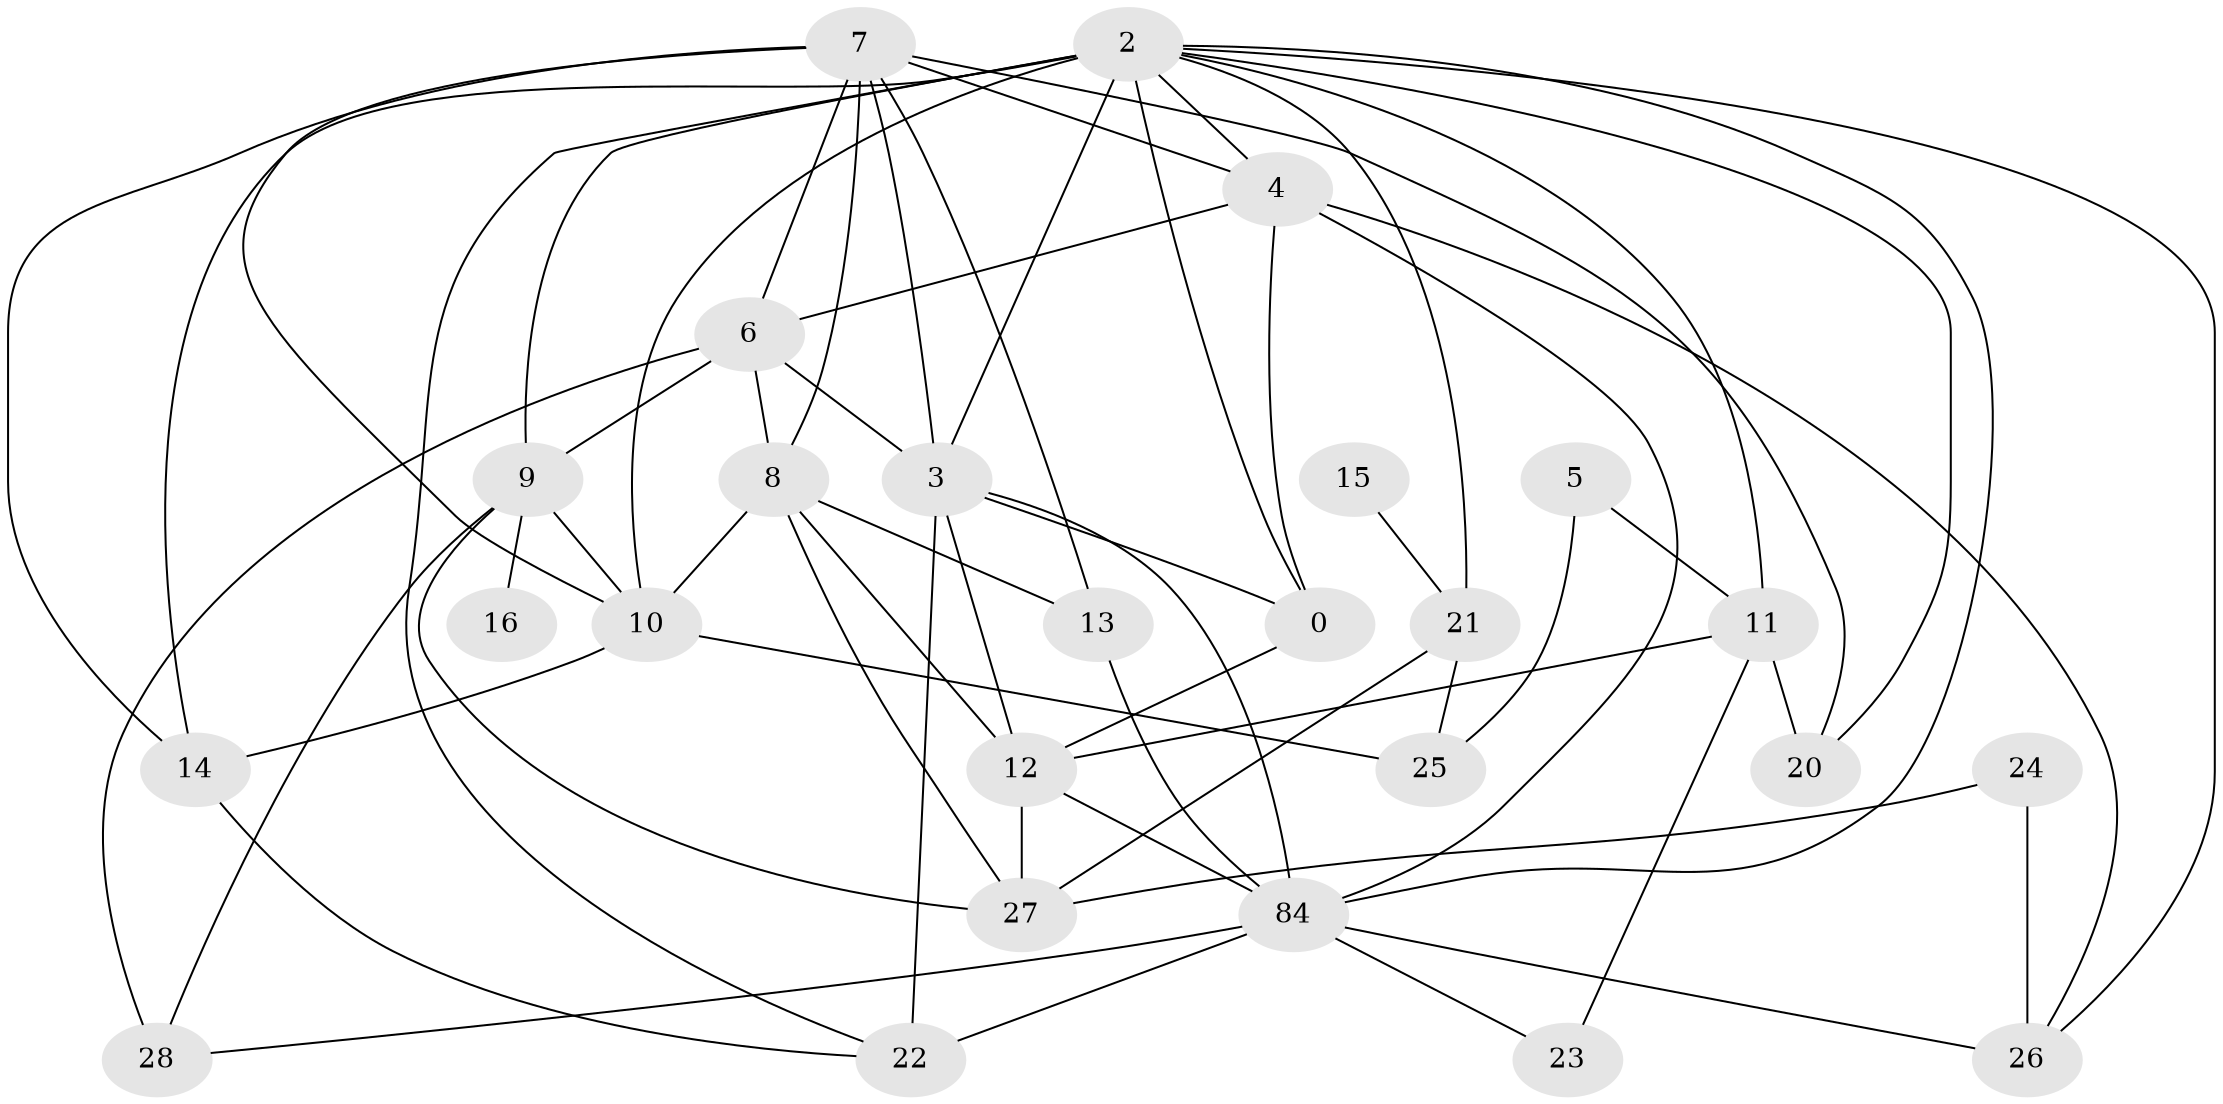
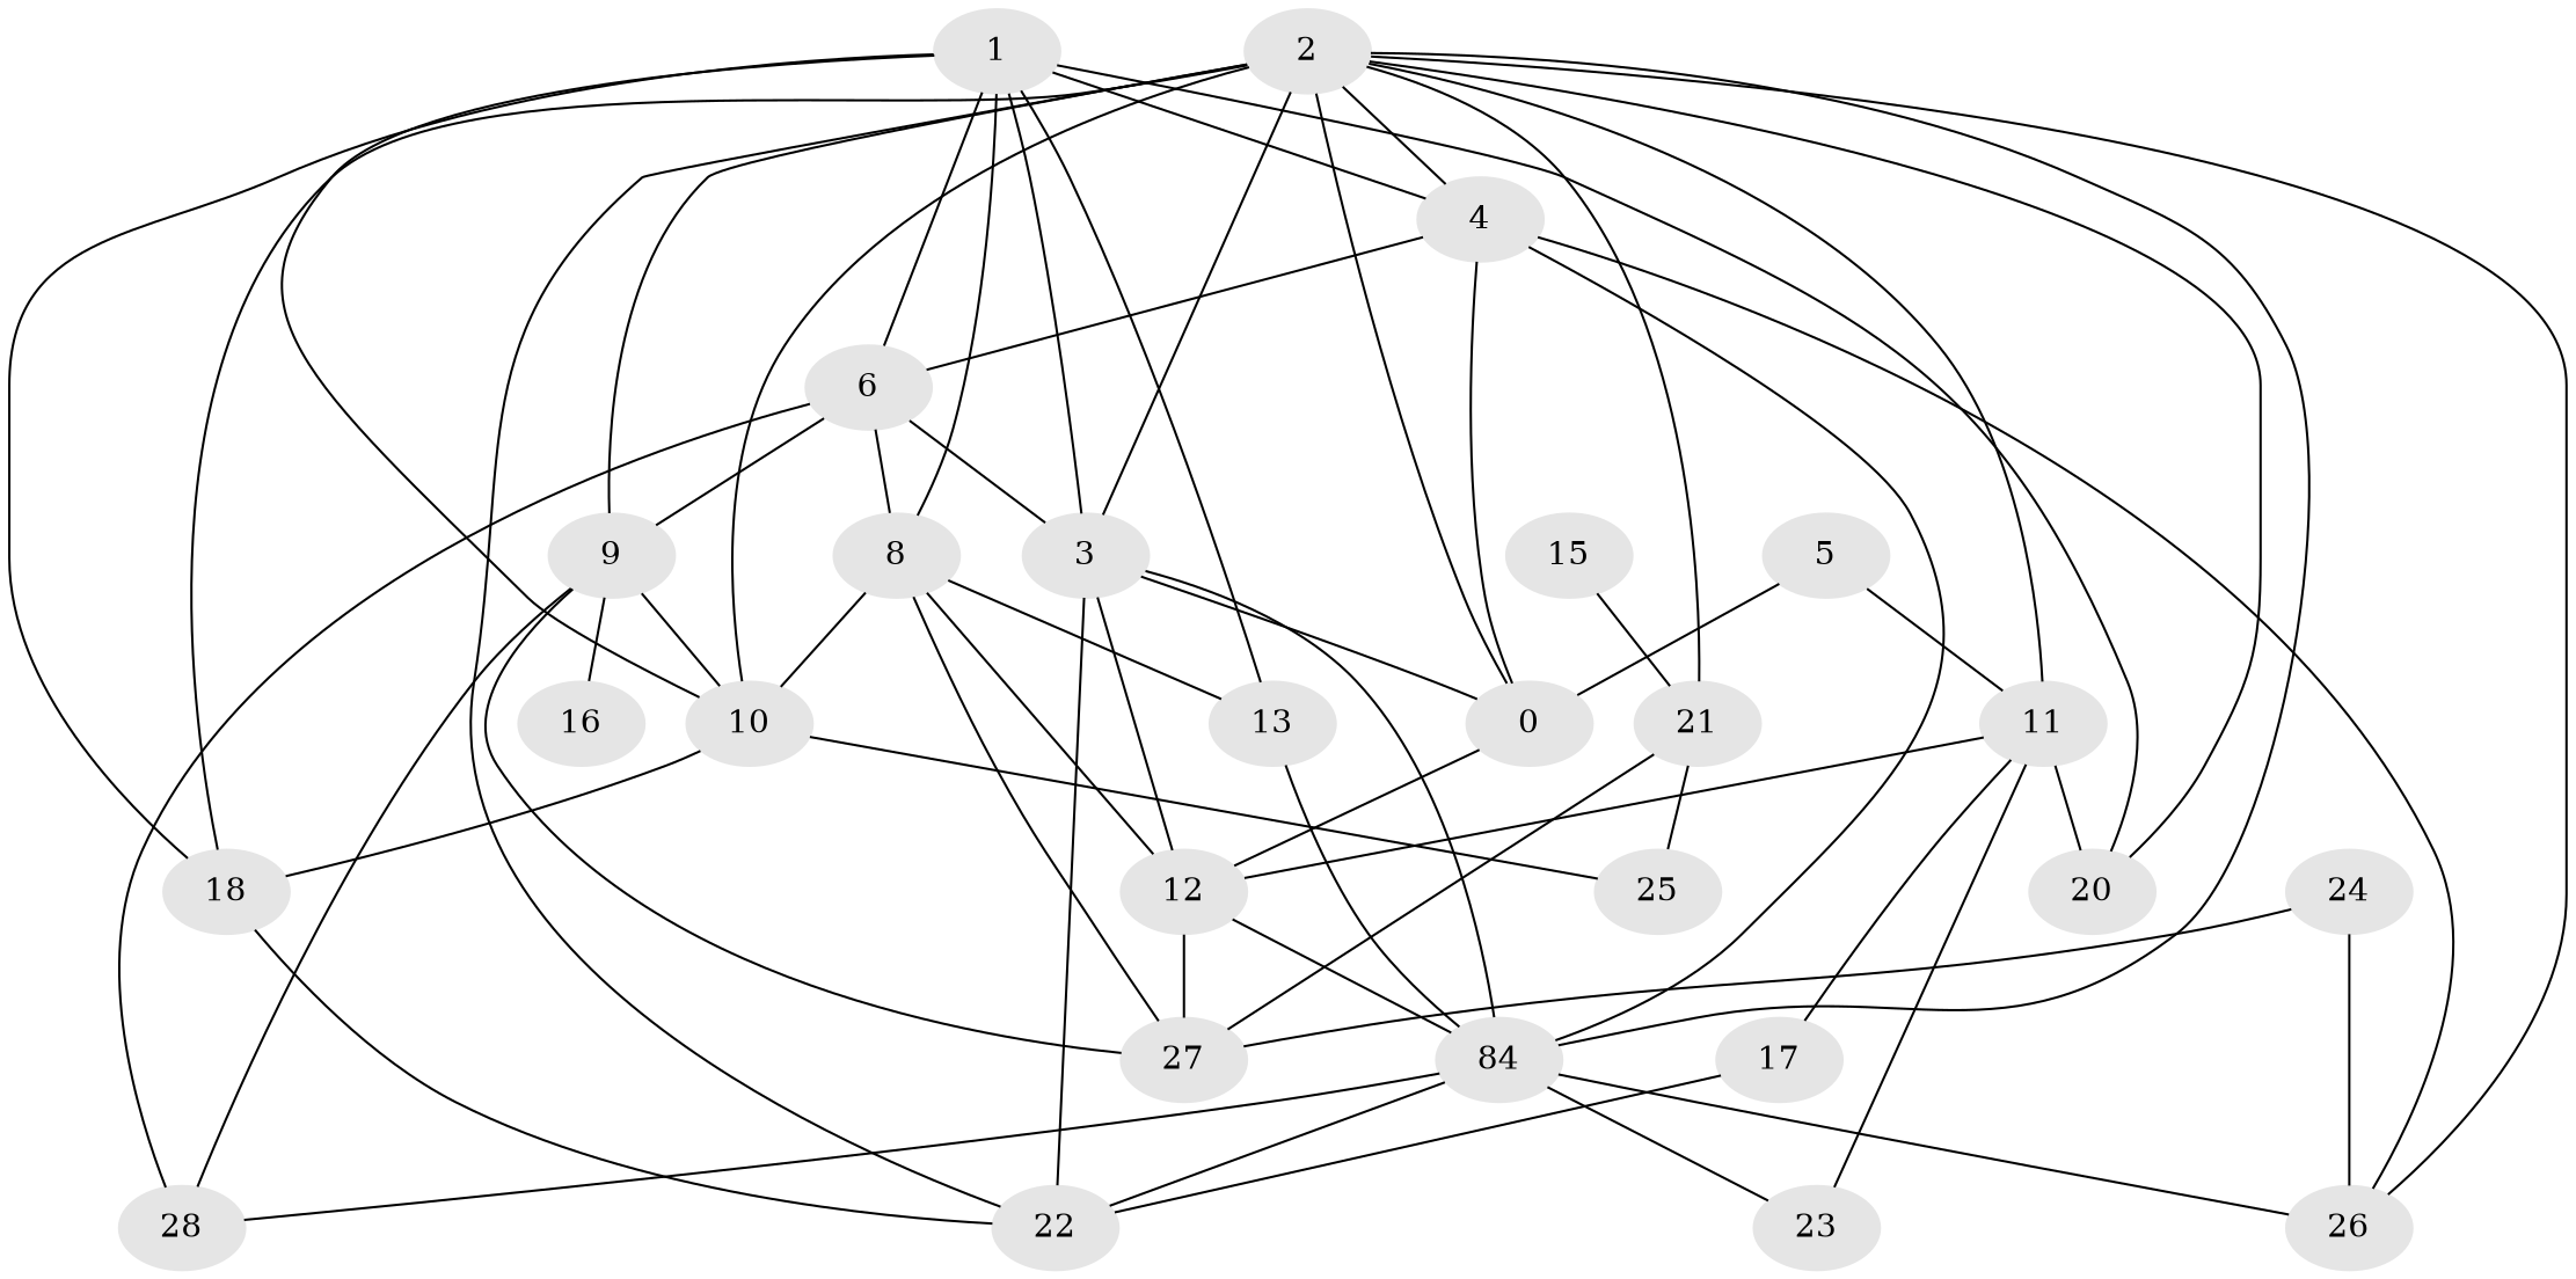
  graph {
    node [color=gray90 style=filled]
    edge [weight=1.0]
-   1 [label=7]
+   1
    3
    4
    6
    8
    10
    13
-   18 [label=14]
+   18
    20
    n10 [label=0]
    n11 [label=84]
    22
    12
    26
    9
    28
    27
    25
    2
    11
    21
    16
+   17
    23
    5
    15
    24
    1 -- 3
    1 -- 4
    1 -- 6
    1 -- 8
    1 -- 10
    1 -- 13
    1 -- 18 [weight=2.0]
    1 -- 20
    3 -- n10
    3 -- n11
    3 -- 22
    3 -- 12 [weight=2.0]
    4 -- 6
    4 -- n10
    4 -- n11
    4 -- 26
    6 -- 3
    6 -- 8
    6 -- 9 [weight=2.0]
    6 -- 28 [weight=2.0]
    8 -- 10
    8 -- 13
    8 -- 12
    8 -- 27
    10 -- 18
    10 -- 25
    13 -- n11
    18 -- 22
    n10 -- 12 [weight=2.0]
    n11 -- 22
    n11 -- 26 [weight=2.0]
    n11 -- 28
    n11 -- 23
    12 -- n11
    12 -- 27
    9 -- 10
    9 -- 28
    9 -- 27
    9 -- 16 [weight=2.0]
    2 -- 3
    2 -- 4
    2 -- 10
    2 -- 18
    2 -- 20
    2 -- n10
    2 -- n11
    2 -- 22
    2 -- 26
    2 -- 9 [weight=3.0]
    2 -- 11
    2 -- 21
    11 -- 20
    11 -- 12
+   11 -- 17
    11 -- 23
    21 -- 27
    21 -- 25
-   5 -- 25
+   17 -- 22
+   5 -- n10
    5 -- 11
    15 -- 21
    24 -- 26
    24 -- 27
  }
